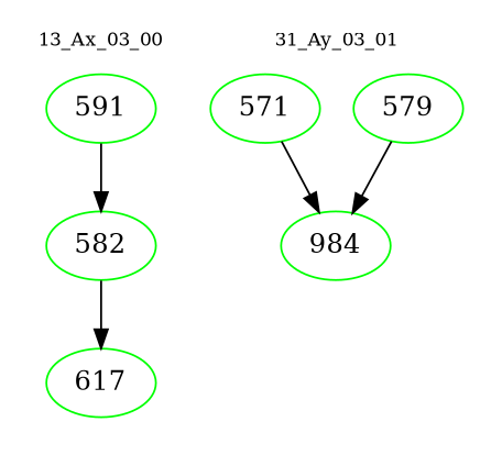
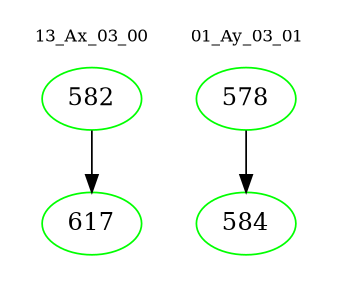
  digraph {
    node [color=green]
    edge [color=black]
-   n1 [label=591]
    n2 [label=582]
    n3 [label=617]
-   n4 [label=579]
-   n5 [label=571]
-   n6 [label=984]
+   n4 [label=578]
+   n6 [label=584]
    subgraph cluster_1 {
      color=white
      fontsize=10
      label="13_Ax_03_00"
-     n1
      n2
      n3
    }
    subgraph cluster_2 {
      color=white
      fontsize=10
-     label="31_Ay_03_01"
+     label="01_Ay_03_01"
      n4
-     n5
      n6
    }
-   n1 -> n2
    n2 -> n3
    n4 -> n6
-   n5 -> n6
  }
